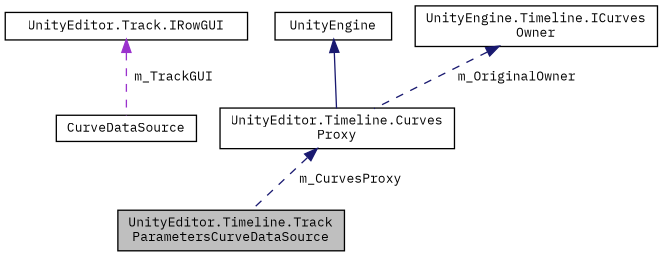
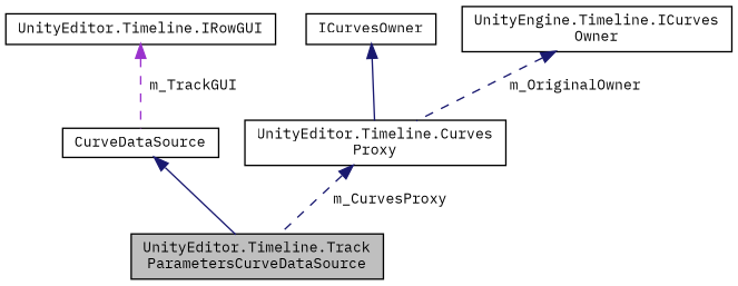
  digraph {
    fontname="IBM Plex Mono"
    node [color=black fillcolor=white fontname="IBM Plex Mono" fontsize=10 shape=record style=filled]
    edge [color=midnightblue dir=back fontname="IBM Plex Mono" fontsize=10 labelfontname=Helvetica labelfontsize=10 style=dashed]
    n1 [fillcolor=grey75 fontcolor=black height=0.2 label="UnityEditor.Timeline.Track\lParametersCurveDataSource" width=0.4]
    n2 [height=0.2 label=CurveDataSource width=0.4]
-   n3 [height=0.2 label="UnityEditor.Track.IRowGUI" width=0.4]
+   n3 [height=0.2 label="UnityEditor.Timeline.IRowGUI" width=0.4]
    n4 [height=0.2 label="UnityEditor.Timeline.Curves\lProxy" width=0.4]
-   n5 [height=0.2 label=UnityEngine width=0.4]
+   n5 [height=0.2 label=ICurvesOwner width=0.4]
    n6 [height=0.2 label="UnityEngine.Timeline.ICurves\lOwner" width=0.4]
+   n2 -> n1 [style=solid]
    n3 -> n2 [color=darkorchid3 label=" m_TrackGUI"]
    n4 -> n1 [label=" m_CurvesProxy"]
    n5 -> n4 [style=solid]
    n6 -> n4 [label=" m_OriginalOwner"]
  }
